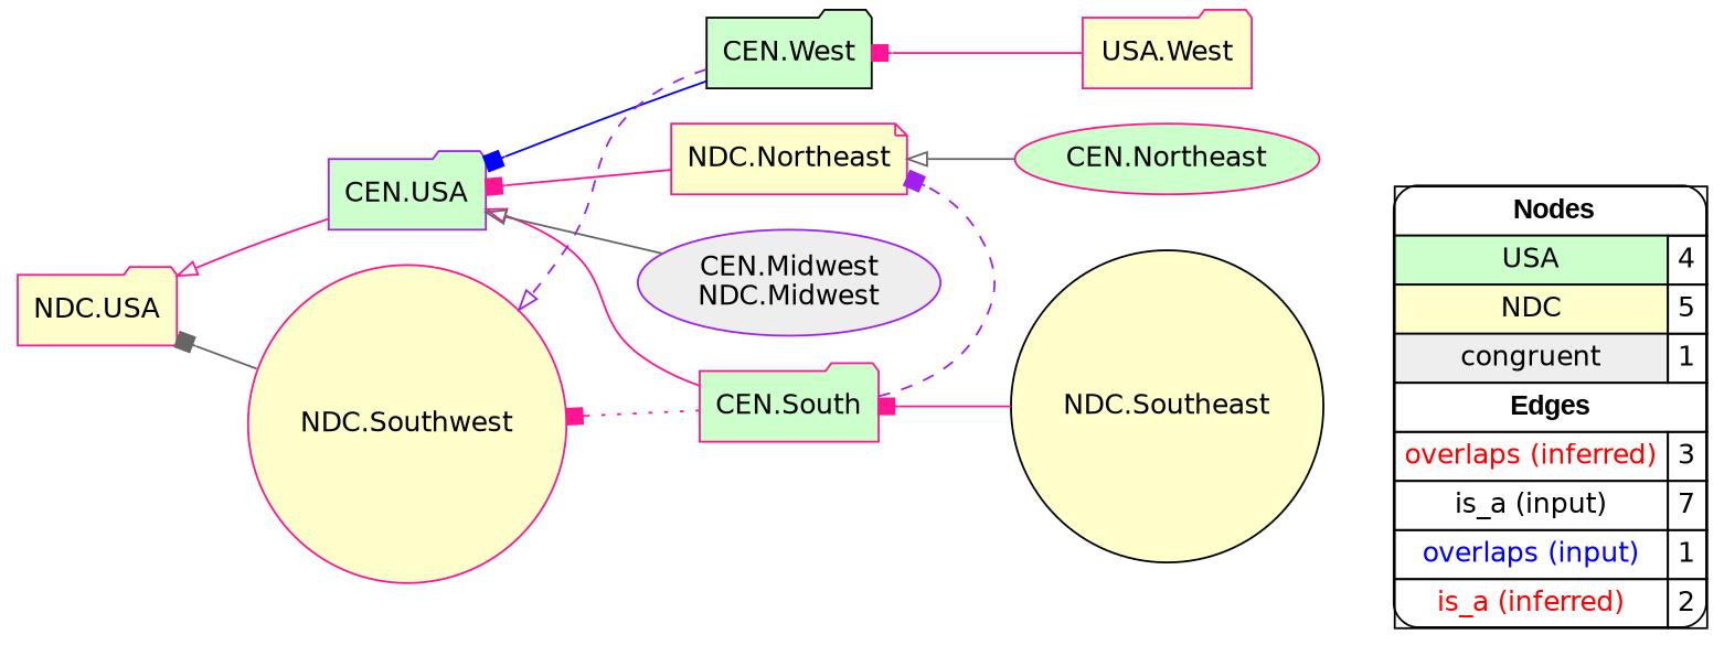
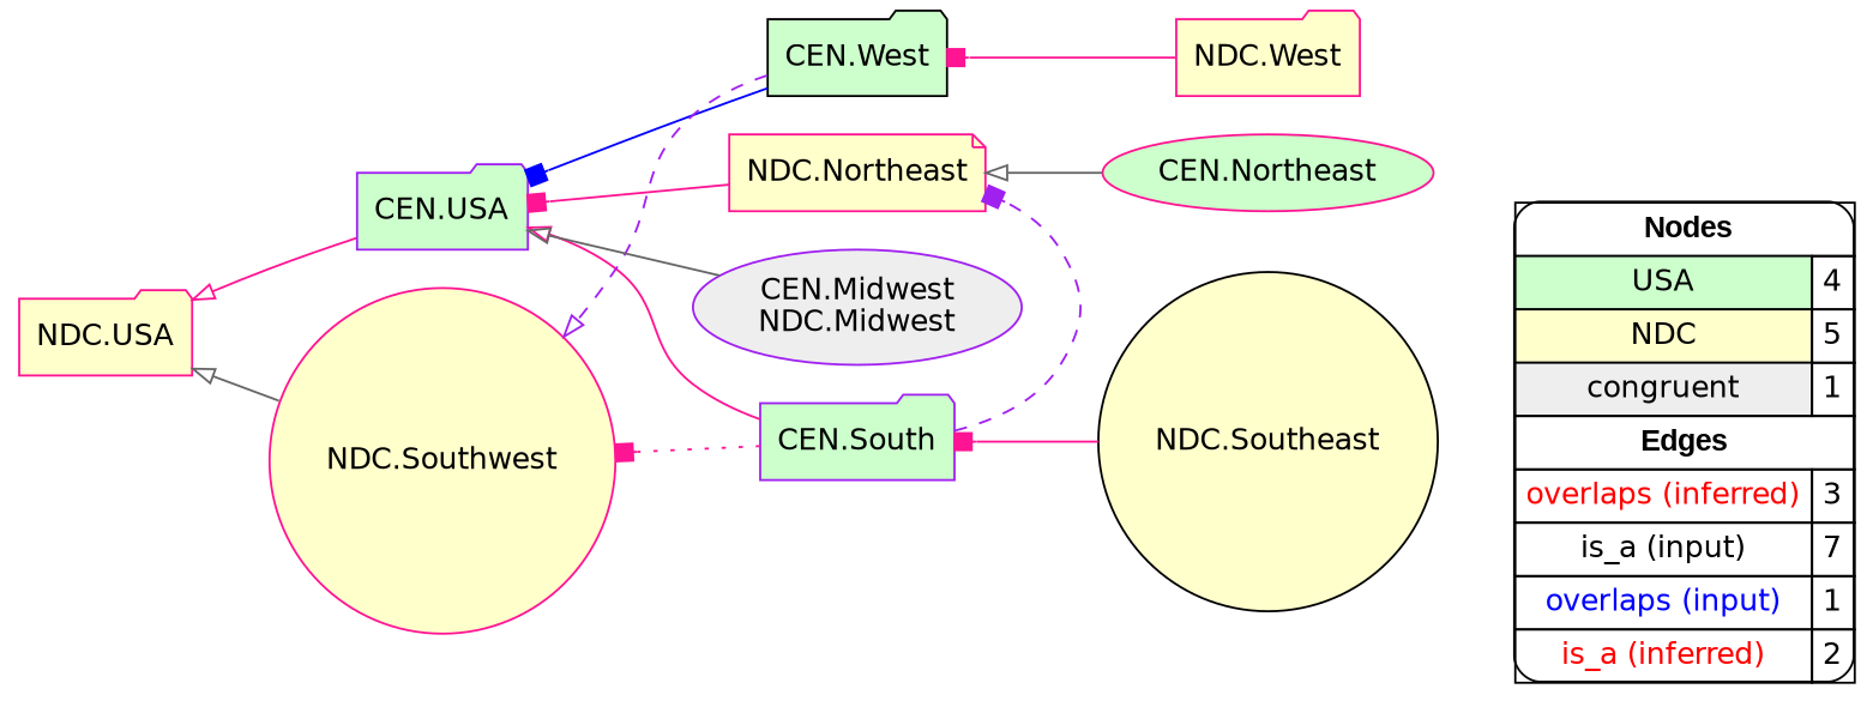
  digraph {
    rankdir=RL
    node [fillcolor="#FFFFCC" fontname=helvetica shape=folder style=filled color=deeppink]
    edge [arrowhead=onormal color=deeppink constraint=true penwidth=1 style=solid]
    n1 [fillcolor=white label=<   <TABLE BORDER="0" CELLBORDER="1" CELLSPACING="0" CELLPADDING="4">  <TR> <TD COLSPAN="2"><font face="Arial Black"> Nodes</font></TD> </TR>  <TR>   <TD bgcolor="#CCFFCC" fontname="helvetica">USA</TD>   <TD>4</TD>   </TR>  <TR>   <TD bgcolor="#FFFFCC" fontname="helvetica">NDC</TD>   <TD>5</TD>   </TR>  <TR>   <TD bgcolor="#EEEEEE" fontname="helvetica">congruent</TD>   <TD>1</TD>   </TR>  <TR> <TD COLSPAN="2"><font face = "Arial Black"> Edges </font></TD> </TR>  <TR>   <TD><font color ="#FF0000">overlaps (inferred)</font></TD><TD>3</TD> </TR> <TR>   <TD><font color ="#000000">is_a (input)</font></TD><TD>7</TD> </TR> <TR>   <TD><font color ="#0000FF">overlaps (input)</font></TD><TD>1</TD> </TR> <TR>   <TD><font color ="#FF0000">is_a (inferred)</font></TD><TD>2</TD> </TR> </TABLE>   > margin=0 shape=box style="filled,rounded" color=""]
-   "CEN.South" [fillcolor="#CCFFCC"]
+   "CEN.South" [color=purple fillcolor="#CCFFCC"]
    "CEN.USA" [color=purple fillcolor="#CCFFCC"]
    "NDC.Northeast" [shape=note]
    "NDC.Southwest" [shape=circle]
    "NDC.USA"
    "CEN.West" [color=black fillcolor="#CCFFCC"]
    "CEN.Northeast" [fillcolor="#CCFFCC" shape=ellipse]
    "NDC.Southeast" [color=black shape=circle]
-   "NDC.West" [label="USA.West"]
+   "NDC.West"
    "CEN.Midwest\nNDC.Midwest" [color=purple fillcolor="#EEEEEE" shape=ellipse style="filled,rounded"]
    subgraph sub_1 {
      rank=source
      n1
    }
    "CEN.South" -> "CEN.USA"
    "CEN.South" -> "NDC.Northeast" [arrowhead=box color=purple constraint=false style=dashed]
    "CEN.South" -> "NDC.Southwest" [arrowhead=box constraint=false style=dotted]
    "CEN.USA" -> "NDC.USA"
    "NDC.Northeast" -> "CEN.USA" [arrowhead=box]
-   "NDC.Southwest" -> "NDC.USA" [arrowhead=box color=gray40]
+   "NDC.Southwest" -> "NDC.USA" [color=gray40]
    "CEN.West" -> "CEN.USA" [arrowhead=box color=blue]
    "CEN.West" -> "NDC.Southwest" [color=purple constraint=false style=dashed]
    "CEN.Northeast" -> "NDC.Northeast" [color=gray40]
    "NDC.Southeast" -> "CEN.South" [arrowhead=box]
    "NDC.West" -> "CEN.West" [arrowhead=box]
    "CEN.Midwest\nNDC.Midwest" -> "CEN.USA" [color=gray40]
  }
